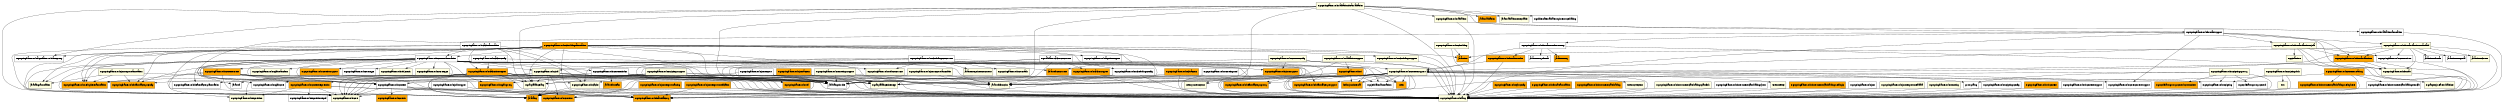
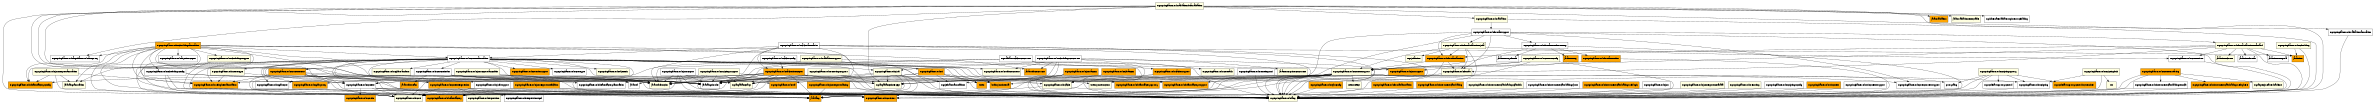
  digraph {
    node [fillcolor=lightyellow fontsize=10.0 shape=box style=filled]
    java_lang [fillcolor=orange]
    org_springframework_cache
    org_springframework_lang
    org_springframework_cache_annotation [fillcolor=white]
    java_lang_invoke [fillcolor=white]
    org_aopalliance_aop
    org_springframework_cache_interceptor [fillcolor=orange]
    org_springframework_context_annotation [fillcolor=white]
    n9 [fillcolor=orange label=org_springframework_websphere_annotation]
    java_util_function
    java_util [fillcolor=white]
    org_aopalliance_intercept
    org_springframework_beans_factory [fillcolor=orange]
    org_springframework_beans_factory_annotation [fillcolor=white]
    org_springframework_context_expression [fillcolor=orange]
    org_springframework_core
    org_springframework_expression
    org_springframework_context [fillcolor=white]
    org_springframework_core_env [fillcolor=orange]
    java_lang_annotation
    kotlin [fillcolor=orange]
    kotlin_jvm_functions
    kotlin_jvm_internal [fillcolor=orange]
    org_jetbrains_annotations [fillcolor=white]
    org_springframework_beans_factory_config [fillcolor=orange]
    org_springframework_beans_factory_groovy [fillcolor=orange]
    org_springframework_beans_factory_support [fillcolor=orange]
    org_springframework_cglib_core [fillcolor=white]
    org_springframework_cglib_proxy [fillcolor=orange]
    org_springframework_cglib_transform
    org_springframework_context_event [fillcolor=orange]
    org_springframework_context_index [fillcolor=white]
    org_springframework_core_io_support [fillcolor=orange]
    org_springframework_core_type [fillcolor=white]
    org_springframework_jmx_support [fillcolor=orange]
    org_springframework_jndi
    org_springframework_objenesis
    org_springframework_stereotype
    org_springframework_expression_spel [fillcolor=white]
    org_springframework_core_io [fillcolor=orange]
    java_util_stream [fillcolor=orange]
    org_springframework_util [fillcolor=orange]
    n43 [fillcolor=white label=org_validator_cache_concurrent]
    org_springframework_cache_support [fillcolor=orange]
    org_springframework_cache_config [fillcolor=white]
    org_springframework_context_config
    org_springframework_context_support
    groovy_lang [fillcolor=white]
-   kotlin_collections
    kotlin_reflect
    org_springframework_core_convert_support [fillcolor=white]
    org_springframework_context_i18n [fillcolor=white]
    org_springframework_context_weaving [fillcolor=orange]
    org_aspectj_weaver_loadtime
    org_springframework_instrument_classloading_tomcat [fillcolor=white]
    org_springframework_instrument_classloading_websphere [fillcolor=orange]
    org_springframework_ejb_access [fillcolor=orange]
    org_springframework_ejb_config [fillcolor=orange]
    org_springframework_format
    org_springframework_format_annotation [fillcolor=orange]
    org_springframework_format_datetime [fillcolor=orange]
    org_springframework_format_datetime_joda
    org_joda_time
    org_springframework_format_datetime_standard
    java_time [fillcolor=orange]
    java_time_chrono
    java_time_format [fillcolor=white]
    java_time_temporal [fillcolor=white]
    org_springframework_format_number [fillcolor=orange]
    org_springframework_format_number_money [fillcolor=white]
    javax_money [fillcolor=orange]
    javax_money_format [fillcolor=white]
    org_springframework_format_support [fillcolor=white]
    org_springframework_instrument_classloading [fillcolor=orange]
    org_springframework_instrument_classloading_glassfish
    org_springframework_instrument_classloading_jboss [fillcolor=white]
    org_springframework_instrument_classloading_weblogic [fillcolor=orange]
    org_springframework_jmx [fillcolor=white]
    org_springframework_jmx_access [fillcolor=orange]
    org_springframework_jmx_export [fillcolor=white]
    org_springframework_jmx_export_annotation
    org_springframework_jmx_export_assembler
    org_springframework_jmx_export_metadata
    org_springframework_jmx_export_naming [fillcolor=orange]
    org_springframework_jmx_export_notification [fillcolor=orange]
    org_springframework_jndi_support [fillcolor=white]
    org_springframework_remoting
    org_springframework_remoting_rmi [fillcolor=white]
    org_springframework_remoting_support
    org_springframework_scheduling
    org_springframework_scheduling_annotation [fillcolor=orange]
    java_util_concurrent [fillcolor=orange]
    org_springframework_aop_framework_autoproxy [fillcolor=white]
    org_springframework_aop_interceptor [fillcolor=white]
    org_springframework_scheduling_config [fillcolor=white]
    org_springframework_scheduling_support
    org_springframework_util_concurrent
    org_springframework_scheduling_concurrent [fillcolor=white]
    javax_enterprise_concurrent
    org_springframework_core_task
    org_springframework_scripting [fillcolor=white]
    org_springframework_scripting_bsh
    bsh
    org_springframework_scripting_config [fillcolor=white]
    org_springframework_scripting_groovy
    org_codehaus_groovy_control [fillcolor=white]
    org_codehaus_groovy_control_customizers [fillcolor=orange]
    org_springframework_scripting_support
    org_springframework_ui [fillcolor=orange]
    org_springframework_ui_context [fillcolor=orange]
    org_springframework_ui_context_support [fillcolor=white]
    org_springframework_validation
    org_springframework_validation_annotation [fillcolor=white]
    org_springframework_validation_beanvalidation
    javax_validation [fillcolor=orange]
    javax_validation_executable
    org_hibernate_validator_spi_resourceloading [fillcolor=white]
    org_springframework_validation_support
    org_springframework_cache -> java_lang
    org_springframework_cache -> org_springframework_lang
    org_springframework_cache_annotation -> java_lang
    org_springframework_cache_annotation -> org_springframework_cache
    org_springframework_cache_annotation -> org_springframework_lang
    org_springframework_cache_annotation -> java_lang_invoke
    org_springframework_cache_annotation -> org_aopalliance_aop
    org_springframework_cache_annotation -> org_springframework_cache_interceptor
    org_springframework_cache_annotation -> org_springframework_context_annotation
    org_springframework_cache_annotation -> n9
    org_springframework_cache_interceptor -> java_lang
    org_springframework_cache_interceptor -> org_springframework_cache
    org_springframework_cache_interceptor -> org_springframework_lang
    org_springframework_cache_interceptor -> java_lang_invoke
    org_springframework_cache_interceptor -> org_aopalliance_aop
    org_springframework_cache_interceptor -> java_util_function
    org_springframework_cache_interceptor -> java_util
    org_springframework_cache_interceptor -> org_aopalliance_intercept
    org_springframework_cache_interceptor -> org_springframework_beans_factory
    org_springframework_cache_interceptor -> org_springframework_beans_factory_annotation
    org_springframework_cache_interceptor -> org_springframework_context_expression
    org_springframework_cache_interceptor -> org_springframework_core
    org_springframework_cache_interceptor -> org_springframework_expression
    org_springframework_context_annotation -> java_lang
    org_springframework_context_annotation -> org_springframework_lang
    org_springframework_context_annotation -> java_lang_invoke
    org_springframework_context_annotation -> n9
    org_springframework_context_annotation -> java_util_function
    org_springframework_context_annotation -> java_util
    org_springframework_context_annotation -> org_springframework_beans_factory
    org_springframework_context_annotation -> org_springframework_beans_factory_annotation
    org_springframework_context_annotation -> org_springframework_core
    org_springframework_context_annotation -> org_springframework_context
    org_springframework_context_annotation -> org_springframework_core_env
    org_springframework_context_annotation -> java_lang_annotation
    org_springframework_context_annotation -> kotlin
    org_springframework_context_annotation -> kotlin_jvm_functions
    org_springframework_context_annotation -> kotlin_jvm_internal
    org_springframework_context_annotation -> org_jetbrains_annotations
    org_springframework_context_annotation -> org_springframework_beans_factory_config
    org_springframework_context_annotation -> org_springframework_beans_factory_groovy
    org_springframework_context_annotation -> org_springframework_beans_factory_support
    org_springframework_context_annotation -> org_springframework_cglib_core
    org_springframework_context_annotation -> org_springframework_cglib_proxy
    org_springframework_context_annotation -> org_springframework_cglib_transform
    org_springframework_context_annotation -> org_springframework_context_event
    org_springframework_context_annotation -> org_springframework_context_index
    org_springframework_context_annotation -> org_springframework_core_io_support
    org_springframework_context_annotation -> org_springframework_core_type
    org_springframework_context_annotation -> org_springframework_jmx_support
    org_springframework_context_annotation -> org_springframework_jndi
    org_springframework_context_annotation -> org_springframework_objenesis
    org_springframework_context_annotation -> org_springframework_stereotype
    org_springframework_context_expression -> org_springframework_lang
    org_springframework_context_expression -> org_springframework_core
    org_springframework_context_expression -> org_springframework_expression
    org_springframework_context_expression -> org_springframework_core_env
    org_springframework_context_expression -> org_springframework_expression_spel
    org_springframework_context -> java_lang
    org_springframework_context -> org_springframework_lang
    org_springframework_context -> org_springframework_beans_factory
    org_springframework_context -> org_springframework_core
    org_springframework_context -> org_springframework_core_env
    org_springframework_context -> org_springframework_core_io
    org_springframework_context_event -> org_springframework_lang
    org_springframework_context_event -> java_lang_invoke
    org_springframework_context_event -> n9
    org_springframework_context_event -> org_aopalliance_intercept
    org_springframework_context_event -> org_springframework_beans_factory
    org_springframework_context_event -> org_springframework_context_expression
    org_springframework_context_event -> org_springframework_core
    org_springframework_context_event -> org_springframework_expression
    org_springframework_context_event -> org_springframework_context
    org_springframework_context_index -> org_springframework_lang
    org_springframework_context_index -> java_lang_invoke
    org_springframework_context_index -> java_util_function
    org_springframework_context_index -> org_springframework_core
    org_springframework_context_index -> java_util_stream
    org_springframework_context_index -> org_springframework_util
    org_springframework_jmx_support -> org_springframework_lang
    org_springframework_jndi -> java_lang
    org_springframework_jndi -> org_springframework_lang
    org_springframework_jndi -> java_lang_invoke
    org_springframework_jndi -> org_aopalliance_aop
    org_springframework_jndi -> org_aopalliance_intercept
    org_springframework_jndi -> org_springframework_core
    org_springframework_jndi -> org_springframework_core_env
    org_springframework_stereotype -> org_springframework_lang
    org_springframework_stereotype -> n9
    n43 -> org_springframework_cache
    n43 -> org_springframework_lang
    n43 -> java_lang_invoke
    n43 -> java_util_function
    n43 -> org_springframework_cache_support
    org_springframework_cache_support -> org_springframework_cache
    org_springframework_cache_support -> org_springframework_lang
    org_springframework_cache_config -> org_springframework_lang
    org_springframework_cache_config -> org_springframework_cache_interceptor
    org_springframework_context_config -> org_springframework_lang
    org_springframework_context_config -> org_springframework_core_env
    org_springframework_context_config -> org_springframework_jmx_support
    org_springframework_context_config -> org_springframework_context_support
    org_springframework_context_support -> org_springframework_lang
    org_springframework_context_support -> java_lang_invoke
    org_springframework_context_support -> java_util_function
    org_springframework_context_support -> org_springframework_beans_factory
    org_springframework_context_support -> org_springframework_core
    org_springframework_context_support -> org_springframework_context
    org_springframework_context_support -> org_springframework_core_env
    org_springframework_context_support -> kotlin
    org_springframework_context_support -> kotlin_jvm_functions
    org_springframework_context_support -> kotlin_jvm_internal
    org_springframework_context_support -> org_jetbrains_annotations
    org_springframework_context_support -> org_springframework_beans_factory_config
    org_springframework_context_support -> org_springframework_beans_factory_groovy
    org_springframework_context_support -> org_springframework_beans_factory_support
    org_springframework_context_support -> groovy_lang
-   org_springframework_context_support -> kotlin_collections
    org_springframework_context_support -> kotlin_reflect
    org_springframework_context_support -> org_springframework_core_convert_support
    org_springframework_context_i18n -> org_springframework_lang
    org_springframework_context_weaving -> org_springframework_lang
    org_springframework_context_weaving -> org_springframework_beans_factory
    org_springframework_context_weaving -> org_aspectj_weaver_loadtime
    org_springframework_context_weaving -> org_springframework_instrument_classloading_tomcat
    org_springframework_context_weaving -> org_springframework_instrument_classloading_websphere
    org_springframework_instrument_classloading_tomcat -> org_springframework_lang
    org_springframework_instrument_classloading_websphere -> org_springframework_lang
    org_springframework_ejb_access -> org_springframework_lang
    org_springframework_ejb_access -> org_aopalliance_intercept
    org_springframework_ejb_config -> org_springframework_lang
+   org_springframework_format -> java_lang
    org_springframework_format -> org_springframework_lang
    org_springframework_format_annotation -> org_springframework_lang
    org_springframework_format_datetime -> org_springframework_lang
    org_springframework_format_datetime -> org_springframework_context_support
    org_springframework_format_datetime -> org_springframework_format
    org_springframework_format_datetime_joda -> org_springframework_lang
    org_springframework_format_datetime_joda -> org_springframework_context_support
    org_springframework_format_datetime_joda -> org_springframework_context_i18n
    org_springframework_format_datetime_joda -> org_springframework_format
    org_springframework_format_datetime_joda -> org_springframework_format_datetime
    org_springframework_format_datetime_joda -> org_joda_time
    org_springframework_format_datetime_standard -> org_springframework_lang
    org_springframework_format_datetime_standard -> org_springframework_context_support
    org_springframework_format_datetime_standard -> org_springframework_context_i18n
    org_springframework_format_datetime_standard -> org_springframework_format
    org_springframework_format_datetime_standard -> org_springframework_format_datetime
    org_springframework_format_datetime_standard -> java_time
    org_springframework_format_datetime_standard -> java_time_chrono
    org_springframework_format_datetime_standard -> java_time_format
    org_springframework_format_datetime_standard -> java_time_temporal
    org_springframework_format_number -> org_springframework_lang
    org_springframework_format_number -> org_springframework_context_support
    org_springframework_format_number_money -> org_springframework_lang
    org_springframework_format_number_money -> org_springframework_context_support
    org_springframework_format_number_money -> org_springframework_format_number
    org_springframework_format_number_money -> javax_money
    org_springframework_format_number_money -> javax_money_format
    org_springframework_format_support -> org_springframework_lang
+   org_springframework_format_support -> org_springframework_core
    org_springframework_format_support -> org_springframework_context
    org_springframework_format_support -> org_springframework_core_convert_support
    org_springframework_format_support -> org_springframework_format
    org_springframework_format_support -> org_springframework_format_datetime
    org_springframework_format_support -> org_springframework_format_datetime_joda
    org_springframework_format_support -> org_springframework_format_datetime_standard
    org_springframework_format_support -> org_springframework_format_number_money
    org_springframework_instrument_classloading -> org_springframework_lang
    org_springframework_instrument_classloading_glassfish -> org_springframework_lang
    org_springframework_instrument_classloading_jboss -> org_springframework_lang
    org_springframework_instrument_classloading_weblogic -> org_springframework_lang
    org_springframework_jmx -> org_springframework_lang
    org_springframework_jmx_access -> org_springframework_lang
    org_springframework_jmx_access -> org_aopalliance_intercept
    org_springframework_jmx_access -> org_springframework_core
    org_springframework_jmx_export -> java_lang
    org_springframework_jmx_export -> org_springframework_lang
    org_springframework_jmx_export -> java_lang_invoke
    org_springframework_jmx_export -> java_util_function
    org_springframework_jmx_export -> org_springframework_beans_factory
    org_springframework_jmx_export_annotation -> org_springframework_lang
    org_springframework_jmx_export_annotation -> n9
    org_springframework_jmx_export_annotation -> java_lang_annotation
    org_springframework_jmx_export_annotation -> org_springframework_beans_factory_config
    org_springframework_jmx_export_assembler -> org_springframework_lang
    org_springframework_jmx_export_assembler -> java_lang_invoke
    org_springframework_jmx_export_assembler -> java_util_function
    org_springframework_jmx_export_assembler -> org_springframework_core
    org_springframework_jmx_export_metadata -> org_springframework_lang
    org_springframework_jmx_export_naming -> java_lang
    org_springframework_jmx_export_naming -> org_springframework_lang
    org_springframework_jmx_export_notification -> java_lang
    org_springframework_jmx_export_notification -> org_springframework_lang
    org_springframework_jmx_export_notification -> org_springframework_beans_factory
    org_springframework_jndi_support -> org_springframework_lang
    org_springframework_jndi_support -> org_springframework_core
    org_springframework_remoting -> org_springframework_lang
    org_springframework_remoting_rmi -> org_springframework_lang
    org_springframework_remoting_rmi -> org_aopalliance_intercept
    org_springframework_remoting_support -> org_springframework_lang
    org_springframework_remoting_support -> java_lang_invoke
    org_springframework_remoting_support -> org_aopalliance_aop
    org_springframework_remoting_support -> java_util_function
    org_springframework_remoting_support -> org_aopalliance_intercept
    org_springframework_scheduling -> org_springframework_lang
    org_springframework_scheduling -> java_time
    org_springframework_scheduling_annotation -> java_lang
    org_springframework_scheduling_annotation -> org_springframework_lang
    org_springframework_scheduling_annotation -> java_lang_invoke
    org_springframework_scheduling_annotation -> org_aopalliance_aop
    org_springframework_scheduling_annotation -> org_springframework_context_annotation
    org_springframework_scheduling_annotation -> n9
    org_springframework_scheduling_annotation -> java_util_function
    org_springframework_scheduling_annotation -> org_springframework_beans_factory
    org_springframework_scheduling_annotation -> org_springframework_core
    org_springframework_scheduling_annotation -> org_springframework_context
    org_springframework_scheduling_annotation -> java_lang_annotation
    org_springframework_scheduling_annotation -> org_springframework_beans_factory_config
    org_springframework_scheduling_annotation -> java_time
    org_springframework_scheduling_annotation -> java_util_concurrent
    org_springframework_scheduling_annotation -> org_springframework_aop_framework_autoproxy
    org_springframework_scheduling_annotation -> org_springframework_aop_interceptor
    org_springframework_scheduling_annotation -> org_springframework_scheduling_config
    org_springframework_scheduling_annotation -> org_springframework_scheduling_support
    org_springframework_scheduling_annotation -> org_springframework_util_concurrent
    org_springframework_scheduling_config -> org_springframework_lang
    org_springframework_scheduling_config -> java_lang_invoke
    org_springframework_scheduling_config -> java_util_function
    org_springframework_scheduling_config -> org_springframework_beans_factory
    org_springframework_scheduling_support -> org_springframework_lang
    org_springframework_scheduling_concurrent -> org_springframework_lang
    org_springframework_scheduling_concurrent -> java_lang_invoke
    org_springframework_scheduling_concurrent -> org_springframework_jndi
    org_springframework_scheduling_concurrent -> org_springframework_util
    org_springframework_scheduling_concurrent -> java_util_concurrent
    org_springframework_scheduling_concurrent -> org_springframework_util_concurrent
    org_springframework_scheduling_concurrent -> javax_enterprise_concurrent
    org_springframework_scheduling_concurrent -> org_springframework_core_task
    org_springframework_scripting -> org_springframework_lang
    org_springframework_scripting_bsh -> org_springframework_lang
    org_springframework_scripting_bsh -> org_springframework_scripting
    org_springframework_scripting_bsh -> bsh
    org_springframework_scripting_config -> org_springframework_lang
    org_springframework_scripting_groovy -> java_lang
    org_springframework_scripting_groovy -> org_springframework_lang
    org_springframework_scripting_groovy -> groovy_lang
    org_springframework_scripting_groovy -> org_springframework_scripting
    org_springframework_scripting_groovy -> org_codehaus_groovy_control
    org_springframework_scripting_groovy -> org_codehaus_groovy_control_customizers
    org_springframework_scripting_support -> org_springframework_lang
    org_springframework_scripting_support -> java_lang_invoke
    org_springframework_scripting_support -> org_aopalliance_aop
    org_springframework_scripting_support -> java_util_function
    org_springframework_scripting_support -> org_springframework_cglib_core
    org_springframework_scripting_support -> org_springframework_cglib_proxy
    org_springframework_scripting_support -> org_springframework_scripting
    org_springframework_ui -> org_springframework_lang
    org_springframework_ui -> java_lang_invoke
    org_springframework_ui -> java_util_function
    org_springframework_ui -> kotlin
    org_springframework_ui -> kotlin_jvm_internal
    org_springframework_ui -> org_jetbrains_annotations
    org_springframework_ui_context -> org_springframework_lang
    org_springframework_ui_context_support -> org_springframework_lang
    org_springframework_validation -> org_springframework_lang
    org_springframework_validation -> org_springframework_format_support
    org_springframework_validation_annotation -> org_springframework_lang
    org_springframework_validation_beanvalidation -> org_springframework_lang
    org_springframework_validation_beanvalidation -> java_lang_invoke
    org_springframework_validation_beanvalidation -> org_aopalliance_aop
    org_springframework_validation_beanvalidation -> java_util_function
    org_springframework_validation_beanvalidation -> org_aopalliance_intercept
    org_springframework_validation_beanvalidation -> org_springframework_core
    org_springframework_validation_beanvalidation -> org_springframework_aop_framework_autoproxy
    org_springframework_validation_beanvalidation -> org_springframework_validation
    org_springframework_validation_beanvalidation -> org_springframework_validation_annotation
    org_springframework_validation_beanvalidation -> javax_validation
    org_springframework_validation_beanvalidation -> javax_validation_executable
    org_springframework_validation_beanvalidation -> org_hibernate_validator_spi_resourceloading
    org_springframework_validation_support -> org_springframework_lang
    org_springframework_validation_support -> java_lang_invoke
    org_springframework_validation_support -> java_util_function
    org_springframework_validation_support -> org_springframework_ui
  }
